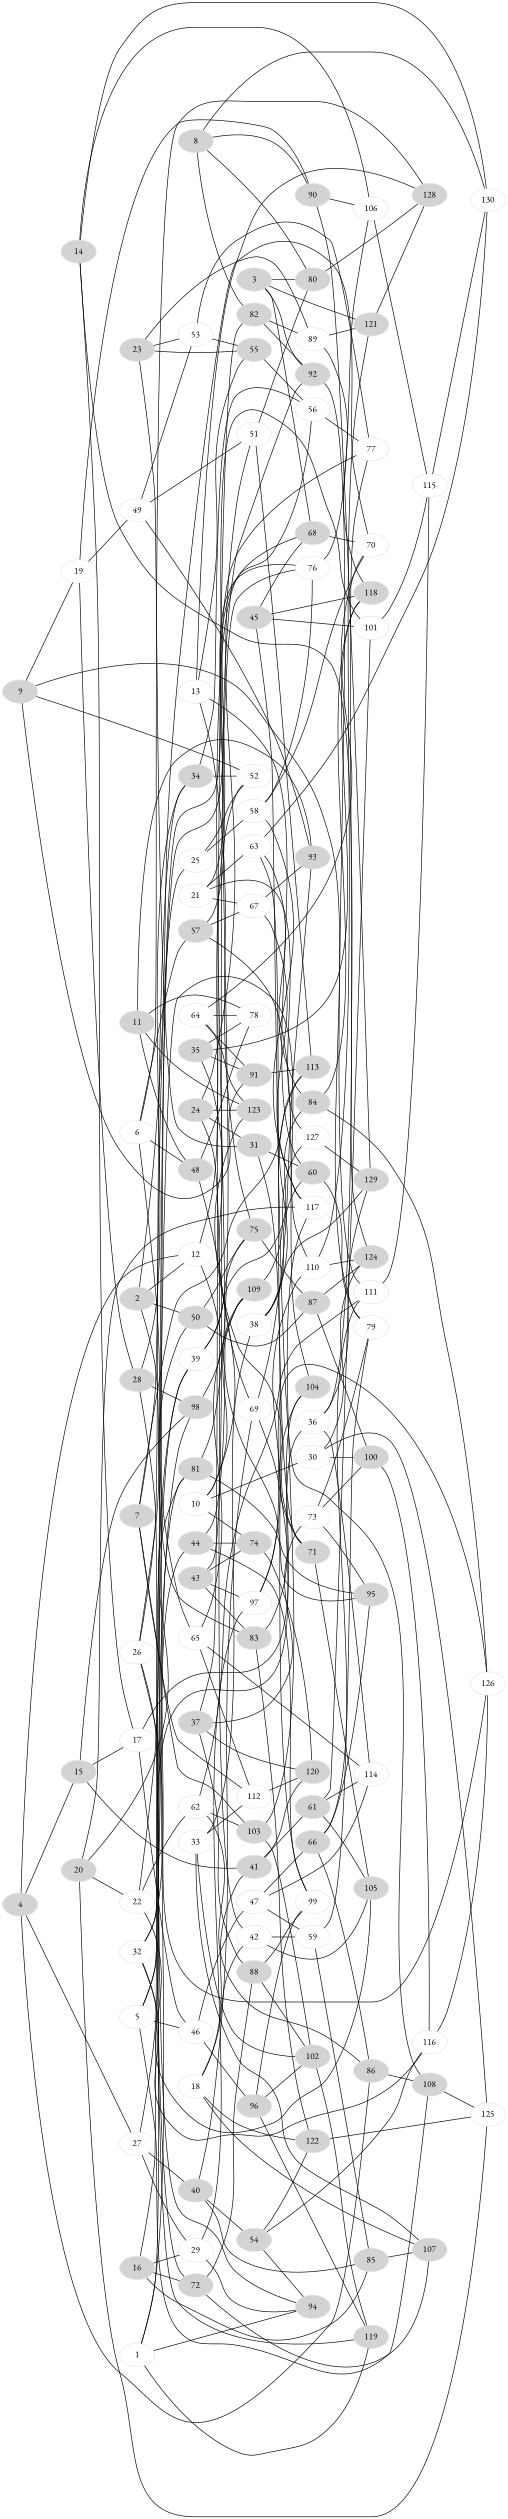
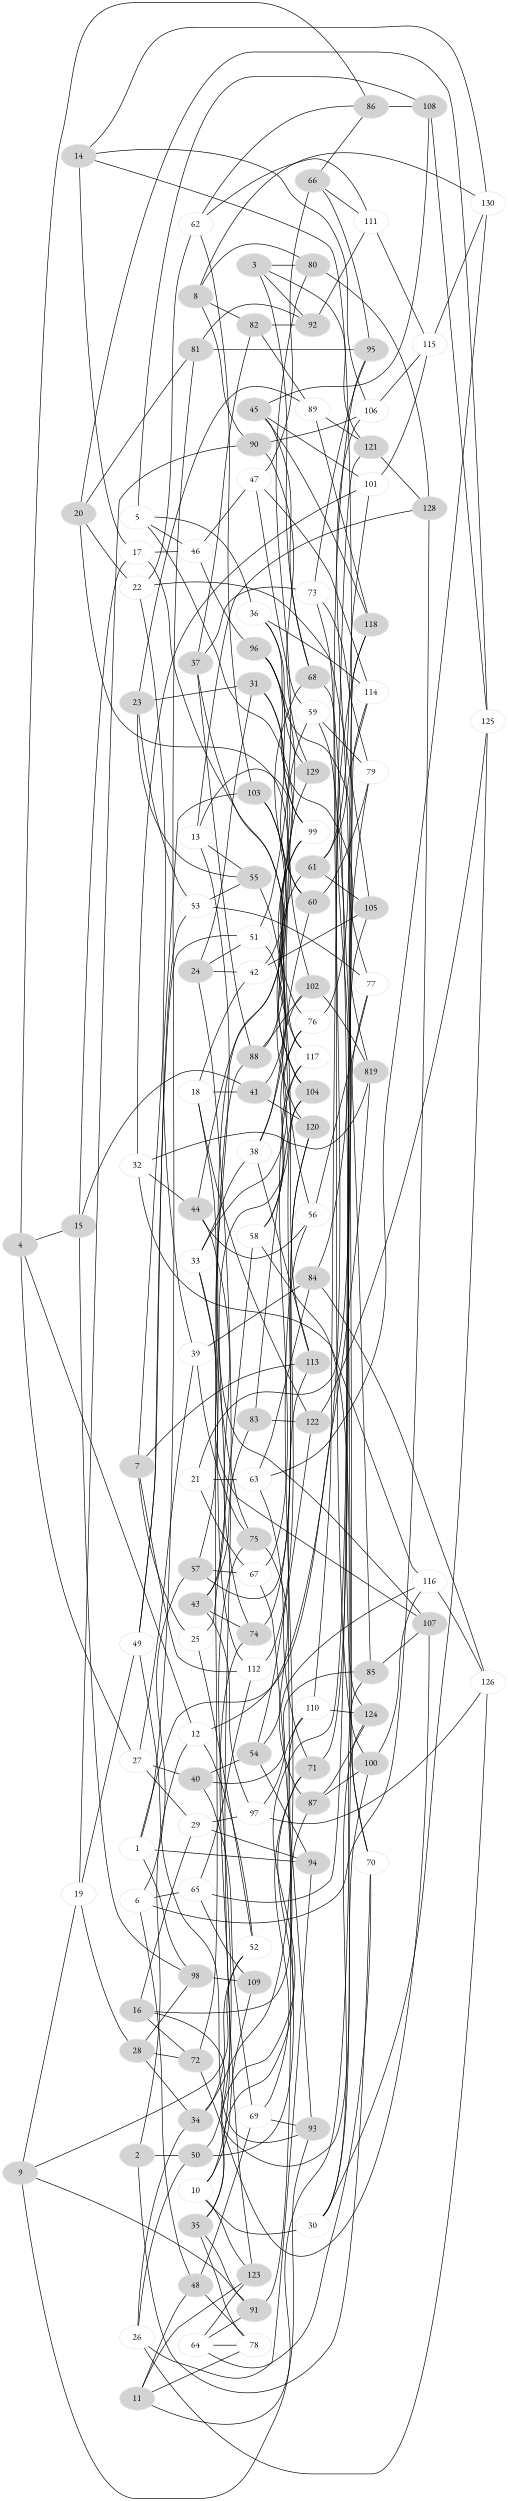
  graph {
    fontname="EB Garamond"
    rankdir=LR
    node [color=gray90 fillcolor=lightgrey fontname="EB Garamond" style=filled]
    edge [fontname="EB Garamond"]
    1 [fillcolor=white]
    81
    94
    98
-   119
+   119 [label=819]
    92
    95
    109
    12 [fillcolor=white]
    2
    50
    70 [fillcolor=white]
    83
    52 [fillcolor=white]
    75
    87
    104
    122
    3
    68
    80
    121
    128
    111 [fillcolor=white]
    4
    15
    27 [fillcolor=white]
    86
    17 [fillcolor=white]
    41
    29 [fillcolor=white]
    39 [fillcolor=white]
    40
    108
    5 [fillcolor=white]
    36 [fillcolor=white]
    46 [fillcolor=white]
    76 [fillcolor=white]
    77 [fillcolor=white]
    114 [fillcolor=white]
    129
    47 [fillcolor=white]
    96
    106 [fillcolor=white]
    125 [fillcolor=white]
    6 [fillcolor=white]
    48
    57
    65 [fillcolor=white]
    78 [fillcolor=white]
    69 [fillcolor=white]
    67 [fillcolor=white]
    112 [fillcolor=white]
    25 [fillcolor=white]
    7
    103
    113
    58 [fillcolor=white]
    117 [fillcolor=white]
    120
    8
    82
    90
    130 [fillcolor=white]
    89 [fillcolor=white]
    19 [fillcolor=white]
    9
    79 [fillcolor=white]
    91
    28
    49 [fillcolor=white]
    10 [fillcolor=white]
    30 [fillcolor=white]
    74
    123
    124
    100
-   127 [fillcolor=white]
    11
    93
    13 [fillcolor=white]
    55
    60
    56 [fillcolor=white]
    14
    115 [fillcolor=white]
    61
    16
    72
    85
    110 [fillcolor=white]
    97 [fillcolor=white]
    107
    88
    18 [fillcolor=white]
    42 [fillcolor=white]
    105
    59 [fillcolor=white]
    34
    53 [fillcolor=white]
    51 [fillcolor=white]
    20
    22 [fillcolor=white]
    62 [fillcolor=white]
    21 [fillcolor=white]
    63 [fillcolor=white]
    71
    84
    23
    31
    99 [fillcolor=white]
    118
    24
    26 [fillcolor=white]
    126 [fillcolor=white]
    54
    116 [fillcolor=white]
    32 [fillcolor=white]
    44
    101 [fillcolor=white]
    33 [fillcolor=white]
    38 [fillcolor=white]
    102
    35
    37
    73 [fillcolor=white]
    43
    45
    66
    64 [fillcolor=white]
    1 -- 81
    1 -- 94
    1 -- 98
    1 -- 119
    81 -- 92
    81 -- 95
    98 -- 109
    92 -- 111
-   109 -- 127
    12 -- 95
    12 -- 52
    2 -- 12
    2 -- 50
    2 -- 70
-   2 -- 83
    50 -- 75
    50 -- 87
    83 -- 104
    83 -- 122
    75 -- 87
    87 -- 124
    87 -- 100
    122 -- 125
    3 -- 92
    3 -- 68
    3 -- 80
    3 -- 121
    68 -- 70
    80 -- 128
    121 -- 128
    111 -- 115
    4 -- 12
    4 -- 15
    4 -- 27
    4 -- 86
    15 -- 98
    15 -- 17
    15 -- 41
    27 -- 29
    27 -- 39
    27 -- 40
    86 -- 108
    17 -- 104
    17 -- 46
    41 -- 120
    41 -- 61
    29 -- 94
    29 -- 97
    39 -- 75
    39 -- 84
    40 -- 69
    40 -- 85
    40 -- 54
    108 -- 125
    5 -- 108
    5 -- 36
    5 -- 46
    5 -- 76
    36 -- 77
    36 -- 114
    36 -- 129
    46 -- 47
    46 -- 96
    76 -- 106
    47 -- 114
    47 -- 59
    47 -- 66
    96 -- 119
    96 -- 99
    96 -- 102
    106 -- 115
    6 -- 128
    6 -- 48
    6 -- 57
    6 -- 65
    48 -- 78
    48 -- 69
    57 -- 104
    57 -- 68
    57 -- 67
    65 -- 109
    65 -- 114
    65 -- 112
    69 -- 93
    69 -- 71
    67 -- 117
    67 -- 93
    112 -- 120
    25 -- 52
    25 -- 58
    7 -- 112
    7 -- 25
    7 -- 103
    7 -- 113
-   103 -- 102
+   103 -- 104
    103 -- 117
    58 -- 70
    58 -- 76
    58 -- 117
    8 -- 80
    8 -- 82
    8 -- 90
    8 -- 130
    82 -- 92
    82 -- 89
    90 -- 129
    90 -- 106
    89 -- 121
    89 -- 118
    19 -- 90
    19 -- 28
    19 -- 49
    9 -- 52
    9 -- 19
    9 -- 79
    9 -- 91
    91 -- 113
    28 -- 98
    28 -- 72
    28 -- 34
    49 -- 93
    49 -- 53
    49 -- 51
    10 -- 109
    10 -- 30
    10 -- 74
    10 -- 123
    30 -- 125
    30 -- 124
    30 -- 100
    74 -- 120
    100 -- 116
-   127 -- 129
    11 -- 48
    11 -- 78
    11 -- 123
    11 -- 93
    13 -- 75
    13 -- 128
    13 -- 55
    13 -- 60
    55 -- 56
    60 -- 79
    56 -- 77
    14 -- 17
    14 -- 106
    14 -- 130
    14 -- 124
    115 -- 130
    61 -- 114
    61 -- 105
    61 -- 101
    16 -- 29
    16 -- 72
    16 -- 85
    16 -- 110
    72 -- 107
    72 -- 88
    85 -- 107
    110 -- 121
    110 -- 124
    97 -- 110
    97 -- 126
    88 -- 99
    88 -- 102
    18 -- 122
    18 -- 41
    18 -- 107
    18 -- 42
    42 -- 105
    42 -- 59
    59 -- 79
    59 -- 85
    34 -- 52
    34 -- 56
    53 -- 77
    53 -- 55
    51 -- 80
    51 -- 113
    20 -- 81
    20 -- 125
    20 -- 117
    20 -- 22
    22 -- 39
    22 -- 105
    22 -- 62
    62 -- 111
    62 -- 86
    62 -- 103
    21 -- 77
    21 -- 67
-   21 -- 127
    21 -- 63
    63 -- 130
    63 -- 71
    63 -- 84
    71 -- 105
    84 -- 118
    84 -- 126
    23 -- 89
    23 -- 55
    23 -- 53
    23 -- 31
    31 -- 60
    31 -- 99
    24 -- 123
    24 -- 42
    24 -- 51
    24 -- 31
    26 -- 94
    26 -- 50
    26 -- 34
    26 -- 126
    54 -- 94
    54 -- 122
    54 -- 116
    116 -- 126
    32 -- 119
    32 -- 116
    32 -- 44
    32 -- 101
    44 -- 74
    44 -- 56
    44 -- 99
    101 -- 115
    33 -- 112
    33 -- 107
    33 -- 38
    33 -- 102
    38 -- 129
    38 -- 113
    38 -- 60
    102 -- 119
    35 -- 78
    35 -- 91
    35 -- 71
    35 -- 118
    37 -- 120
    37 -- 82
    37 -- 88
    37 -- 73
    73 -- 95
    73 -- 79
    73 -- 100
    43 -- 83
    43 -- 76
    43 -- 74
    43 -- 97
    45 -- 68
    45 -- 108
    45 -- 118
    45 -- 101
    66 -- 95
    66 -- 111
    66 -- 86
    64 -- 70
    64 -- 78
    64 -- 91
    64 -- 123
  }
